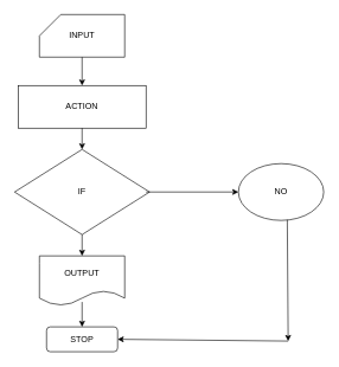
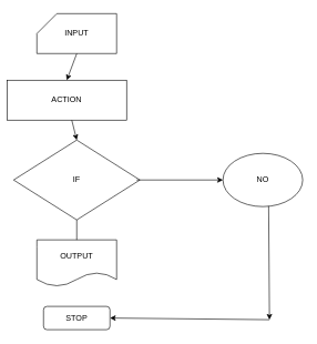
  <mxCell id="0" />
  <mxCell id="1" parent="0" />
  <mxCell id="2" value="INPUT" style="shape=card;whiteSpace=wrap;html=1;" parent="1" vertex="1"><mxGeometry x="55" y="20" width="120" height="60" as="geometry" /></mxCell>
- <mxCell id="3" value="ACTION" style="rounded=0;whiteSpace=wrap;html=1;" parent="1" vertex="1"><mxGeometry x="25" y="120" width="180" height="60" as="geometry" /></mxCell>
+ <mxCell id="3" value="ACTION" style="rounded=0;whiteSpace=wrap;html=1;" parent="1" vertex="1"><mxGeometry x="10" y="120" width="180" height="60" as="geometry" /></mxCell>
  <mxCell id="4" value="OUTPUT" style="shape=document;whiteSpace=wrap;html=1;boundedLbl=1;" parent="1" vertex="1"><mxGeometry x="55" y="360" width="120" height="70" as="geometry" /></mxCell>
  <mxCell id="5" value="STOP" style="rounded=1;whiteSpace=wrap;html=1;" parent="1" vertex="1"><mxGeometry x="65" y="460" width="100" height="35" as="geometry" /></mxCell>
  <mxCell id="6" value="" style="endArrow=classic;html=1;rounded=0;entryX=0.5;entryY=0;entryDx=0;entryDy=0;exitX=0.5;exitY=1;exitDx=0;exitDy=0;exitPerimeter=0;" parent="1" source="2" target="3" edge="1"><mxGeometry width="50" height="50" relative="1" as="geometry"><mxPoint x="-35" y="180" as="sourcePoint" /><mxPoint x="15" y="130" as="targetPoint" /></mxGeometry></mxCell>
- <mxCell id="7" value="" style="endArrow=classic;html=1;rounded=0;entryX=0.5;entryY=0;entryDx=0;entryDy=0;exitX=0.5;exitY=0.927;exitDx=0;exitDy=0;exitPerimeter=0;" parent="1" source="4" target="5" edge="1"><mxGeometry width="50" height="50" relative="1" as="geometry"><mxPoint x="-115" y="420" as="sourcePoint" /><mxPoint x="-65" y="370" as="targetPoint" /></mxGeometry></mxCell>
  <mxCell id="8" value="IF" style="rhombus;whiteSpace=wrap;html=1;" parent="1" vertex="1"><mxGeometry x="20" y="210" width="190" height="120" as="geometry" /></mxCell>
  <mxCell id="9" value="" style="endArrow=classic;html=1;rounded=0;entryX=0.5;entryY=0;entryDx=0;entryDy=0;" parent="1" source="3" target="8" edge="1"><mxGeometry width="50" height="50" relative="1" as="geometry"><mxPoint x="75" y="240" as="sourcePoint" /><mxPoint x="125" y="190" as="targetPoint" /></mxGeometry></mxCell>
- <mxCell id="10" value="" style="endArrow=classic;html=1;rounded=0;entryX=0.5;entryY=0;entryDx=0;entryDy=0;exitX=0.5;exitY=1;exitDx=0;exitDy=0;" parent="1" source="8" target="4" edge="1"><mxGeometry width="50" height="50" relative="1" as="geometry"><mxPoint x="-25" y="380" as="sourcePoint" /><mxPoint x="25" y="330" as="targetPoint" /></mxGeometry></mxCell>
+ <mxCell id="10" value="" style="endArrow=none;html=1;rounded=0;entryX=0.5;entryY=0;entryDx=0;entryDy=0;exitX=0.5;exitY=1;exitDx=0;exitDy=0;" parent="1" source="8" target="4" edge="1"><mxGeometry width="50" height="50" relative="1" as="geometry"><mxPoint x="-25" y="380" as="sourcePoint" /><mxPoint x="25" y="330" as="targetPoint" /></mxGeometry></mxCell>
  <mxCell id="11" value="" style="endArrow=classic;html=1;rounded=0;" parent="1" edge="1"><mxGeometry width="50" height="50" relative="1" as="geometry"><mxPoint x="205" y="270" as="sourcePoint" /><mxPoint x="335" y="270" as="targetPoint" /></mxGeometry></mxCell>
  <mxCell id="12" value="NO" style="ellipse;whiteSpace=wrap;html=1;" parent="1" vertex="1"><mxGeometry x="335" y="230" width="120" height="80" as="geometry" /></mxCell>
  <mxCell id="13" value="" style="endArrow=classic;html=1;rounded=0;exitX=0.573;exitY=0.99;exitDx=0;exitDy=0;exitPerimeter=0;" parent="1" source="12" edge="1"><mxGeometry width="50" height="50" relative="1" as="geometry"><mxPoint x="355" y="420" as="sourcePoint" /><mxPoint x="405" y="480" as="targetPoint" /></mxGeometry></mxCell>
  <mxCell id="14" value="" style="endArrow=classic;html=1;rounded=0;entryX=1;entryY=0.5;entryDx=0;entryDy=0;" parent="1" target="5" edge="1"><mxGeometry width="50" height="50" relative="1" as="geometry"><mxPoint x="405" y="480" as="sourcePoint" /><mxPoint x="315" y="400" as="targetPoint" /></mxGeometry></mxCell>
